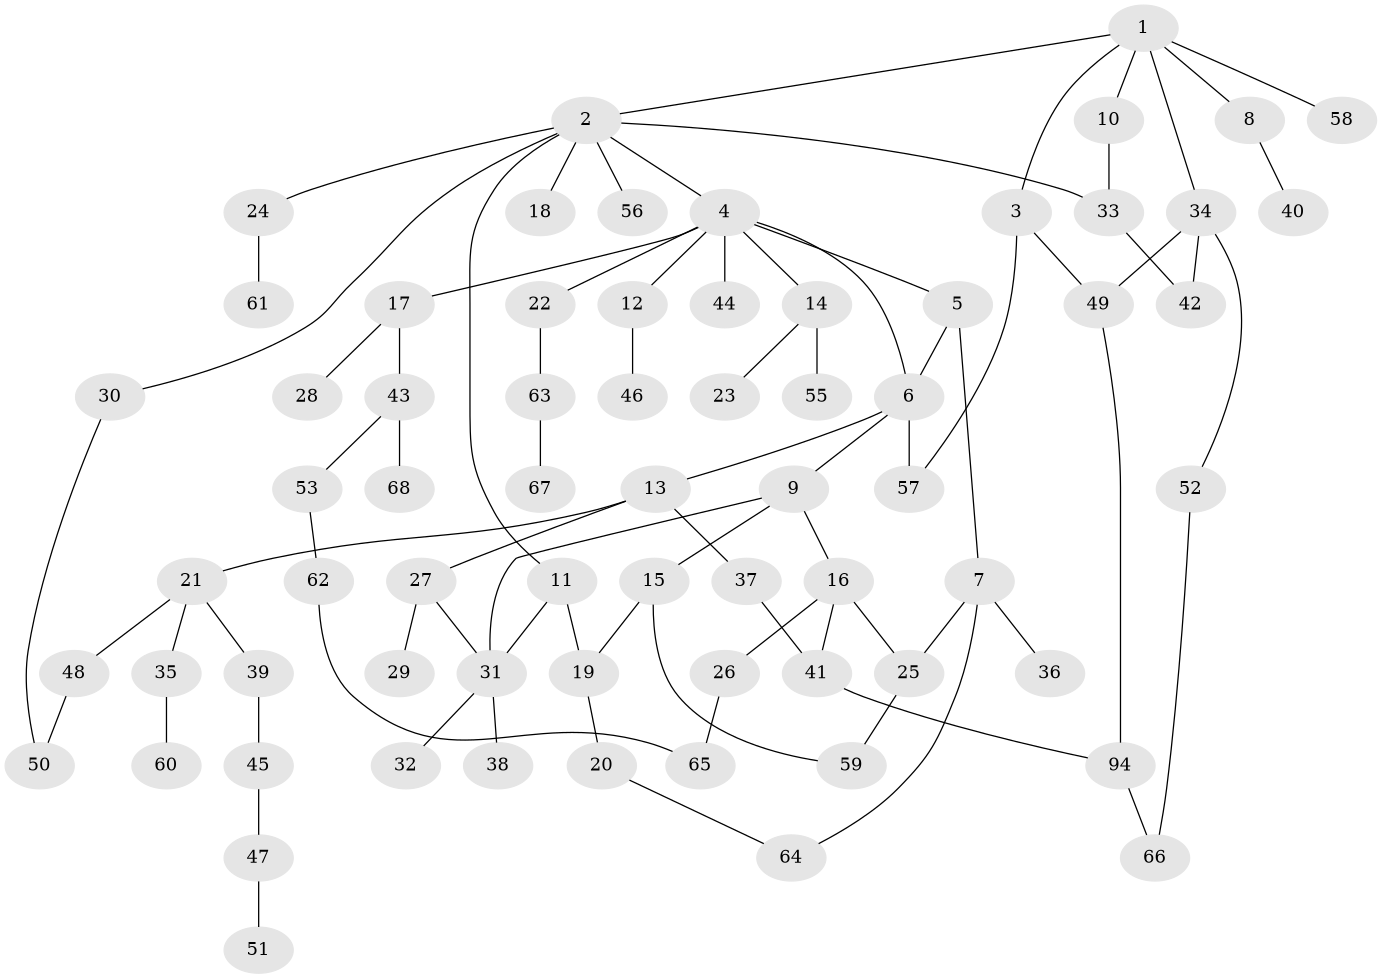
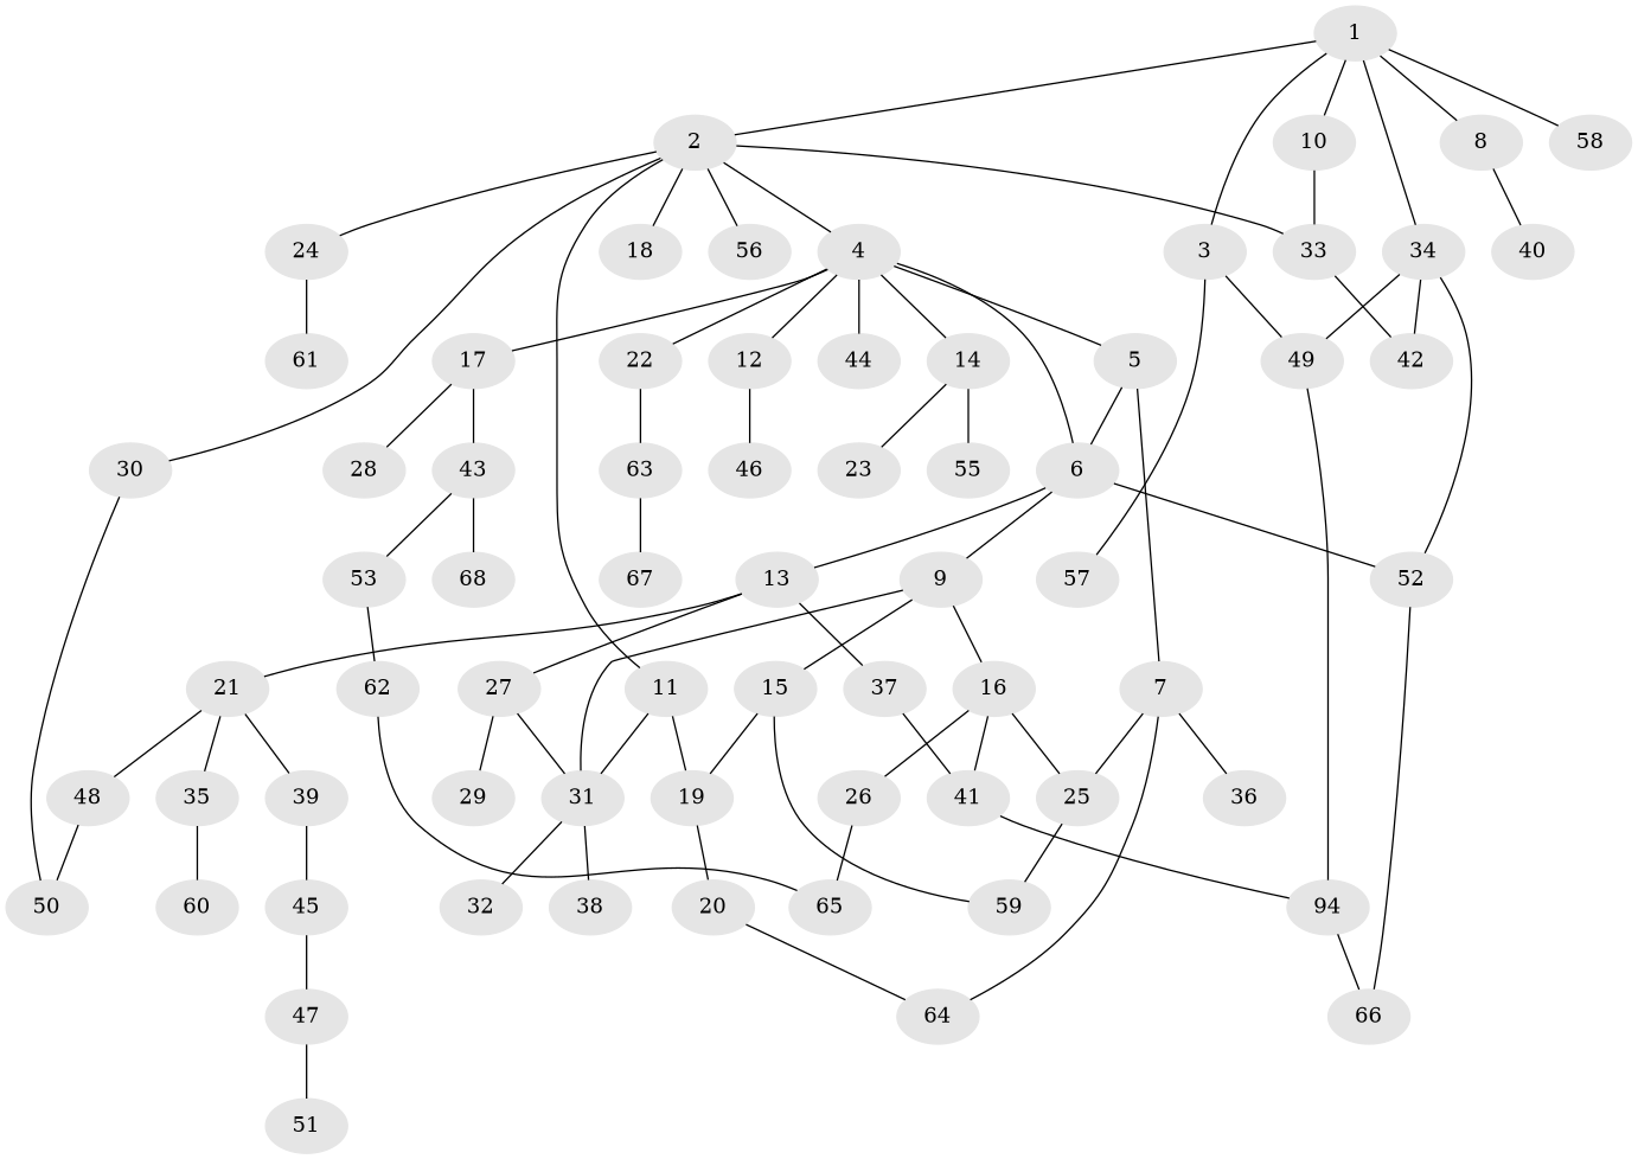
  graph {
    node [color=gray90 style=filled]
    1
    2
    3
    8
    10
    34
    58
    24
    4
    11
    18
    30
    33
    56
    49
    57
    40
    61
    42
    52
    5
    6
    12
    14
    17
    22
    44
    31
    19
    50
    n31 [label=94]
    7
    9
    13
    46
    23
    55
    28
    43
    63
    25
    36
    64
    15
    16
    21
    27
    37
    59
    26
    41
    32
    38
    20
    35
    39
    48
    29
    65
    53
    68
    60
    45
    67
    66
    47
    62
    51
    1 -- 2
    1 -- 3
    1 -- 8
    1 -- 10
    1 -- 34
    1 -- 58
    2 -- 24
    2 -- 4
    2 -- 11
    2 -- 18
    2 -- 30
    2 -- 33
    2 -- 56
    3 -- 49
    3 -- 57
    8 -- 40
    10 -- 33
    34 -- 49
    34 -- 42
    34 -- 52
    24 -- 61
    4 -- 5
    4 -- 6
    4 -- 12
    4 -- 14
    4 -- 17
    4 -- 22
    4 -- 44
    11 -- 31
    11 -- 19
    30 -- 50
    33 -- 42
    49 -- n31
    52 -- 66
    5 -- 6
    5 -- 7
-   6 -- 57
+   6 -- 52
    6 -- 9
    6 -- 13
    12 -- 46
    14 -- 23
    14 -- 55
    17 -- 28
    17 -- 43
    22 -- 63
    31 -- 32
    31 -- 38
    19 -- 20
    n31 -- 66
    7 -- 25
    7 -- 36
    7 -- 64
    9 -- 31
    9 -- 15
    9 -- 16
    13 -- 21
    13 -- 27
    13 -- 37
    43 -- 53
    43 -- 68
    63 -- 67
    25 -- 59
    15 -- 19
    15 -- 59
    16 -- 25
    16 -- 26
    16 -- 41
    21 -- 35
    21 -- 39
    21 -- 48
    27 -- 31
    27 -- 29
    37 -- 41
    26 -- 65
    41 -- n31
    20 -- 64
    35 -- 60
    39 -- 45
    48 -- 50
    53 -- 62
    45 -- 47
    47 -- 51
    62 -- 65
  }
